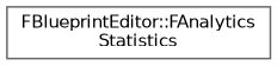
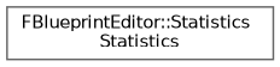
  digraph {
    rankdir=LR
-   n1 [color=grey40 fillcolor=white fontname=Helvetica fontsize=10 height=0.2 label="FBlueprintEditor::FAnalytics\lStatistics" shape=box style=filled width=0.4]
+   n1 [color=grey40 fillcolor=white fontname=Helvetica fontsize=10 height=0.2 label="FBlueprintEditor::Statistics\lStatistics" shape=box style=filled width=0.4]
  }
